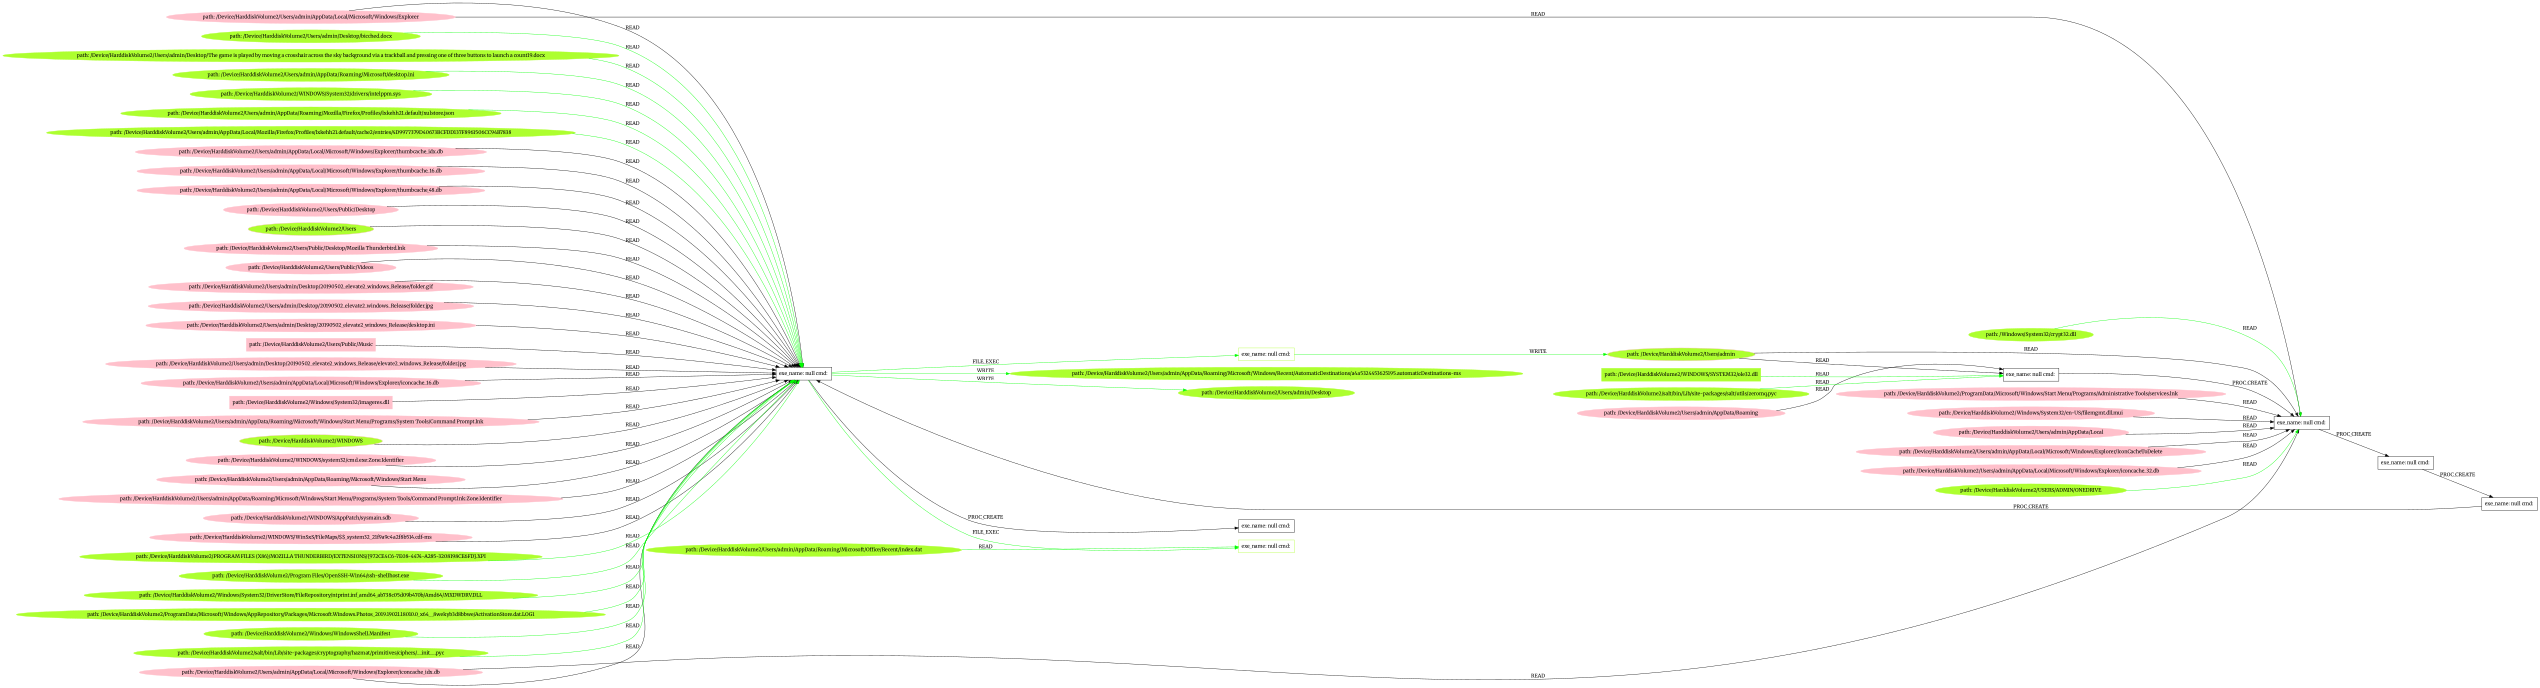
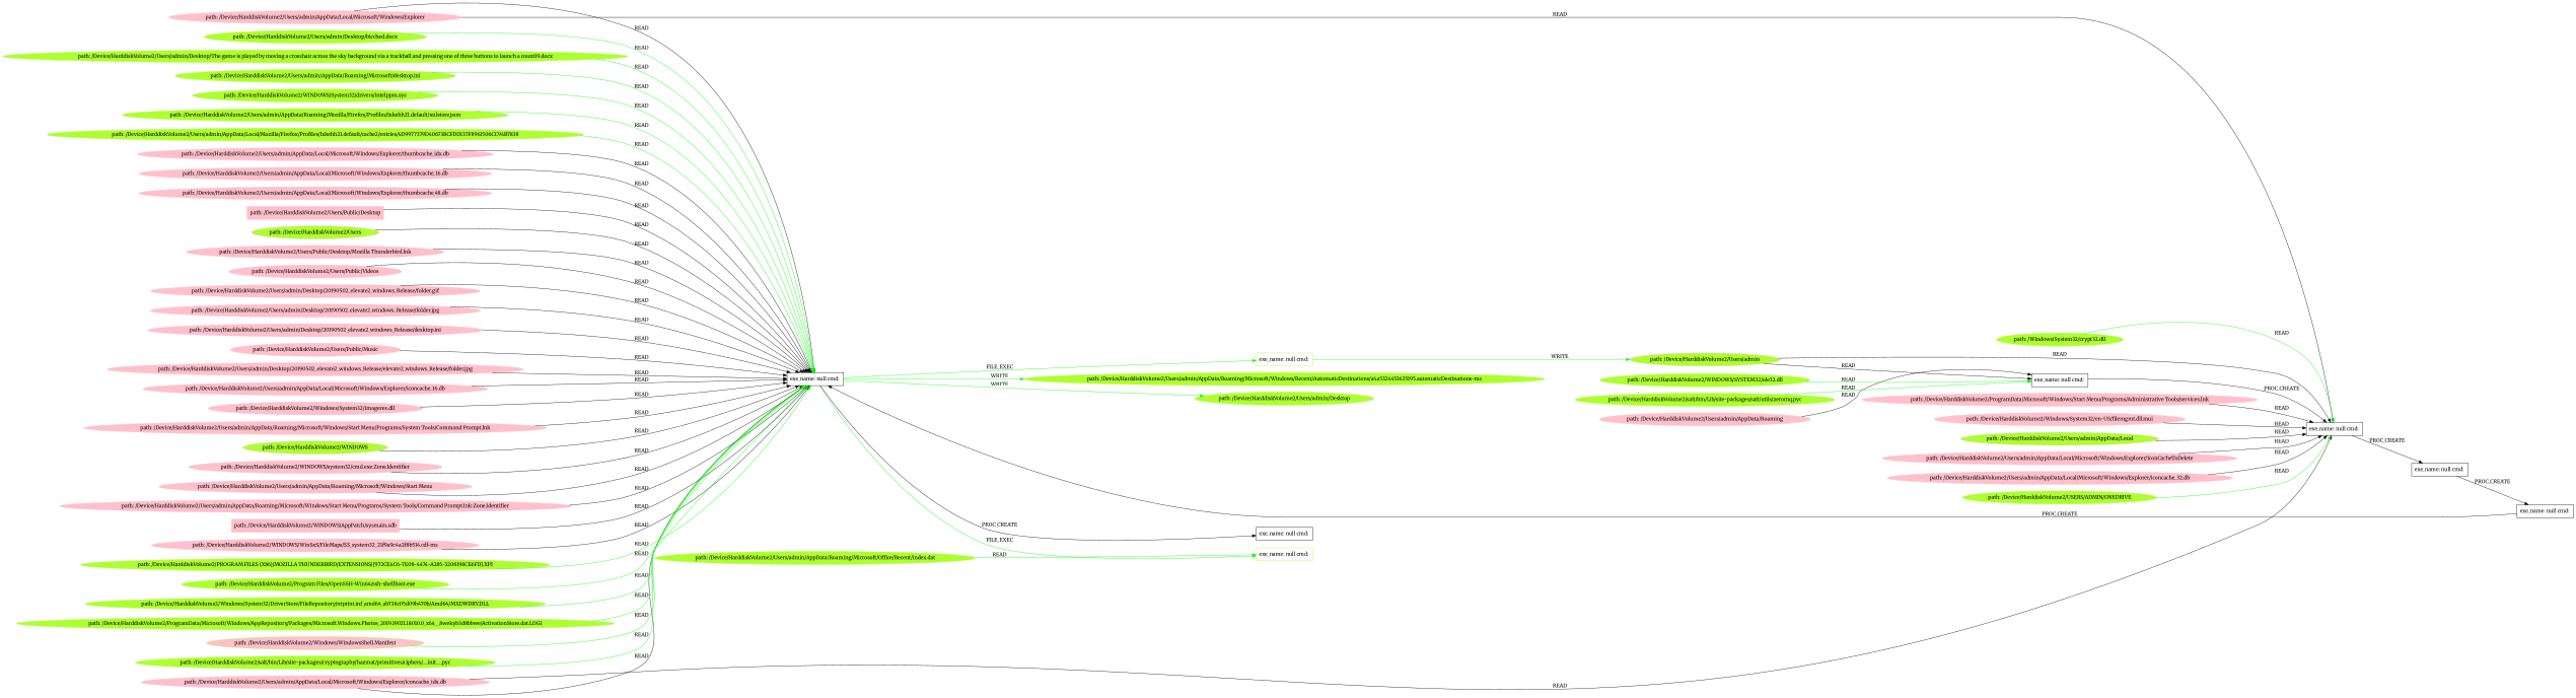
  digraph {
    fontname=Merriweather
    rankdir=LR
    node [color=pink fontname=Merriweather shape=oval style=filled]
    edge [color=black fontname=Merriweather]
    n1 [color=black label="exe_name: null cmd: " shape=box style=solid]
    n2 [color=greenyellow label="exe_name: null cmd: " shape=box style=solid]
    n3 [color=greenyellow label="exe_name: null cmd: " shape=box style=solid]
    n4 [color=black label="exe_name: null cmd: " shape=box style=solid]
    n5 [color=greenyellow label="path: /Device/HarddiskVolume2/Users/admin/AppData/Roaming/Microsoft/Windows/Recent/AutomaticDestinations/a4a5324453625195.automaticDestinations-ms"]
    n6 [color=greenyellow label="path: /Device/HarddiskVolume2/Users/admin/Desktop"]
    n7 [fillcolor=greenyellow label="path: /Device/HarddiskVolume2/Users/admin"]
    n8 [color=black label="exe_name: null cmd: " shape=box style=solid]
    n9 [color=black label="exe_name: null cmd: " shape=box style=solid]
    n10 [color=greenyellow label="path: /Device/HarddiskVolume2/Users/admin/AppData/Roaming/Microsoft/desktop.ini"]
    n11 [label="path: /Device/HarddiskVolume2/Users/admin/AppData/Roaming"]
    n12 [color=black label="exe_name: null cmd: " shape=box style=solid]
-   n13 [color=greenyellow label="path: /Device/HarddiskVolume2/WINDOWS/SYSTEM32/ole32.dll" shape=box]
+   n13 [color=greenyellow label="path: /Device/HarddiskVolume2/WINDOWS/SYSTEM32/ole32.dll"]
    n14 [color=greenyellow label="path: /Device/HarddiskVolume2/WINDOWS/System32/drivers/intelppm.sys"]
    n15 [color=black label="exe_name: null cmd: " shape=box style=solid]
    n16 [label="path: /Device/HarddiskVolume2/ProgramData/Microsoft/Windows/Start Menu/Programs/Administrative Tools/services.lnk"]
    n17 [label="path: /Device/HarddiskVolume2/Windows/System32/en-US/filemgmt.dll.mui"]
    n18 [label="path: /Device/HarddiskVolume2/Users/admin/AppData/Local/Microsoft/Windows/Explorer"]
-   n19 [label="path: /Device/HarddiskVolume2/Users/admin/AppData/Local"]
+   n19 [label="path: /Device/HarddiskVolume2/Users/admin/AppData/Local" fillcolor=greenyellow]
    n20 [label="path: /Device/HarddiskVolume2/Users/admin/AppData/Local/Microsoft/Windows/Explorer/IconCacheToDelete"]
    n21 [label="path: /Device/HarddiskVolume2/Users/admin/AppData/Local/Microsoft/Windows/Explorer/iconcache_idx.db"]
    n22 [label="path: /Device/HarddiskVolume2/Users/admin/AppData/Local/Microsoft/Windows/Explorer/iconcache_32.db"]
    n23 [label="path: /Device/HarddiskVolume2/Users/admin/AppData/Local/Microsoft/Windows/Explorer/thumbcache_idx.db"]
    n24 [label="path: /Device/HarddiskVolume2/Users/admin/AppData/Local/Microsoft/Windows/Explorer/thumbcache_16.db"]
    n25 [label="path: /Device/HarddiskVolume2/Users/admin/AppData/Local/Microsoft/Windows/Explorer/thumbcache_48.db"]
-   n26 [label="path: /Device/HarddiskVolume2/Users/Public/Desktop"]
+   n26 [label="path: /Device/HarddiskVolume2/Users/Public/Desktop" shape=box]
    n27 [fillcolor=greenyellow label="path: /Device/HarddiskVolume2/Users"]
    n28 [label="path: /Device/HarddiskVolume2/Users/Public/Desktop/Mozilla Thunderbird.lnk"]
    n29 [label="path: /Device/HarddiskVolume2/Users/Public/Videos"]
    n30 [label="path: /Device/HarddiskVolume2/Users/admin/Desktop/20190502_elevate2_windows_Release/folder.gif"]
    n31 [label="path: /Device/HarddiskVolume2/Users/admin/Desktop/20190502_elevate2_windows_Release/folder.jpg"]
    n32 [label="path: /Device/HarddiskVolume2/Users/admin/Desktop/20190502_elevate2_windows_Release/desktop.ini"]
-   n33 [label="path: /Device/HarddiskVolume2/Users/Public/Music" shape=box]
+   n33 [label="path: /Device/HarddiskVolume2/Users/Public/Music"]
    n34 [label="path: /Device/HarddiskVolume2/Users/admin/Desktop/20190502_elevate2_windows_Release/elevate2_windows_Release/folder.jpg"]
    n35 [label="path: /Device/HarddiskVolume2/Users/admin/AppData/Local/Microsoft/Windows/Explorer/iconcache_16.db"]
-   n36 [label="path: /Device/HarddiskVolume2/Windows/System32/imageres.dll" shape=box]
+   n36 [label="path: /Device/HarddiskVolume2/Windows/System32/imageres.dll"]
    n37 [label="path: /Device/HarddiskVolume2/Users/admin/AppData/Roaming/Microsoft/Windows/Start Menu/Programs/System Tools/Command Prompt.lnk"]
    n38 [fillcolor=greenyellow label="path: /Device/HarddiskVolume2/WINDOWS"]
    n39 [label="path: /Device/HarddiskVolume2/WINDOWS/system32/cmd.exe:Zone.Identifier"]
    n40 [label="path: /Device/HarddiskVolume2/Users/admin/AppData/Roaming/Microsoft/Windows/Start Menu"]
    n41 [label="path: /Device/HarddiskVolume2/Users/admin/AppData/Roaming/Microsoft/Windows/Start Menu/Programs/System Tools/Command Prompt.lnk:Zone.Identifier"]
-   n42 [label="path: /Device/HarddiskVolume2/WINDOWS/AppPatch/sysmain.sdb"]
+   n42 [label="path: /Device/HarddiskVolume2/WINDOWS/AppPatch/sysmain.sdb" shape=box]
    n43 [label="path: /Device/HarddiskVolume2/WINDOWS/WinSxS/FileMaps/$$_system32_21f9a9c4a2f8b514.cdf-ms"]
    n44 [color=greenyellow label="path: /Device/HarddiskVolume2/USERS/ADMIN/ONEDRIVE"]
    n45 [color=greenyellow label="path: /Device/HarddiskVolume2/salt/bin/Lib/site-packages/salt/utils/zeromq.pyc"]
    n46 [color=greenyellow label="path: /Device/HarddiskVolume2/PROGRAM FILES (X86)/MOZILLA THUNDERBIRD/EXTENSIONS/{972CE4C6-7E08-4474-A285-3208198CE6FD}.XPI"]
    n47 [color=greenyellow label="path: /Device/HarddiskVolume2/Program Files/OpenSSH-Win64/ssh-shellhost.exe"]
    n48 [color=greenyellow label="path: /Device/HarddiskVolume2/Windows/System32/DriverStore/FileRepository/ntprint.inf_amd64_ab738c05d09b470b/Amd64/MXDWDRV.DLL"]
    n49 [color=greenyellow label="path: /Device/HarddiskVolume2/ProgramData/Microsoft/Windows/AppRepository/Packages/Microsoft.Windows.Photos_2019.19021.18010.0_x64__8wekyb3d8bbwe/ActivationStore.dat.LOG1"]
-   n50 [color=greenyellow label="path: /Device/HarddiskVolume2/Windows/WindowsShell.Manifest"]
+   n50 [color=greenyellow label="path: /Device/HarddiskVolume2/Windows/WindowsShell.Manifest" fillcolor=pink]
    n51 [color=greenyellow label="path: /Device/HarddiskVolume2/salt/bin/Lib/site-packages/cryptography/hazmat/primitives/ciphers/__init__.pyc"]
    n52 [color=greenyellow label="path: /Windows/System32/crypt32.dll"]
    n53 [color=greenyellow label="path: /Device/HarddiskVolume2/Users/admin/Desktop/bicched.docx"]
    n54 [color=greenyellow label="path: /Device/HarddiskVolume2/Users/admin/Desktop/The game is played by moving a crosshair across the sky background via a trackball and pressing one of three buttons to launch a count19.docx"]
    n55 [color=greenyellow label="path: /Device/HarddiskVolume2/Users/admin/AppData/Roaming/Mozilla/Firefox/Profiles/lxkehh21.default/xulstore.json"]
    n56 [color=greenyellow label="path: /Device/HarddiskVolume2/Users/admin/AppData/Roaming/Microsoft/Office/Recent/index.dat"]
    n57 [color=greenyellow label="path: /Device/HarddiskVolume2/Users/admin/AppData/Local/Mozilla/Firefox/Profiles/lxkehh21.default/cache2/entries/4D9977379D40673BCFDD137F8961506CC94B7838"]
    n1 -> n2 [color=green label=FILE_EXEC]
    n1 -> n3 [color=green label=FILE_EXEC]
    n1 -> n4 [label=PROC_CREATE]
    n1 -> n5 [color=green label=WRITE]
    n1 -> n6 [color=green label=WRITE]
    n3 -> n7 [color=green label=WRITE]
    n7 -> n8 [label=READ]
    n7 -> n9 [label=READ]
    n8 -> n9 [label=PROC_CREATE]
    n9 -> n12 [label=PROC_CREATE]
    n10 -> n1 [color=green label=READ]
    n11 -> n8 [label=READ]
    n12 -> n15 [label=PROC_CREATE]
    n13 -> n8 [color=green label=READ]
    n14 -> n1 [color=green label=READ]
    n15 -> n1 [label=PROC_CREATE]
    n16 -> n9 [label=READ]
    n17 -> n9 [label=READ]
    n18 -> n1 [label=READ]
    n18 -> n9 [label=READ]
    n19 -> n9 [label=READ]
    n20 -> n9 [label=READ]
    n21 -> n1 [label=READ]
    n21 -> n9 [label=READ]
    n22 -> n9 [label=READ]
    n23 -> n1 [label=READ]
    n24 -> n1 [label=READ]
    n25 -> n1 [label=READ]
    n26 -> n1 [label=READ]
    n27 -> n1 [label=READ]
    n28 -> n1 [label=READ]
    n29 -> n1 [label=READ]
    n30 -> n1 [label=READ]
    n31 -> n1 [label=READ]
    n32 -> n1 [label=READ]
    n33 -> n1 [label=READ]
    n34 -> n1 [label=READ]
    n35 -> n1 [label=READ]
    n36 -> n1 [label=READ]
    n37 -> n1 [label=READ]
    n38 -> n1 [label=READ]
    n39 -> n1 [label=READ]
    n40 -> n1 [label=READ]
    n41 -> n1 [label=READ]
    n42 -> n1 [label=READ]
    n43 -> n1 [label=READ]
    n44 -> n9 [color=green label=READ]
    n45 -> n8 [color=green label=READ]
    n46 -> n1 [color=green label=READ]
    n47 -> n1 [color=green label=READ]
    n48 -> n1 [color=green label=READ]
    n49 -> n1 [color=green label=READ]
    n50 -> n1 [color=green label=READ]
    n51 -> n1 [color=green label=READ]
    n52 -> n9 [color=green label=READ]
    n53 -> n1 [color=green label=READ]
    n54 -> n1 [color=green label=READ]
    n55 -> n1 [color=green label=READ]
    n56 -> n2 [color=green label=READ]
    n57 -> n1 [color=green label=READ]
  }
